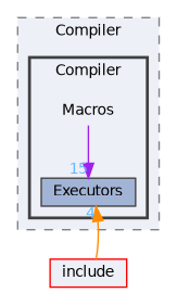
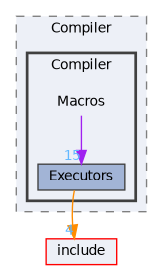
  digraph {
    compound=true
    node [fontname=Helvetica fontsize=10 shape=box style=filled]
    edge [fontcolor=steelblue1 fontname=Helvetica fontsize=10 labeldistance=1.5 labelfontname=Helvetica labelfontsize=10]
    n1 [height=0.2 label=Macros shape=plaintext width=0.4 style=""]
    n2 [color=grey25 fillcolor="#a2b4d6" height=0.2 label=Executors width=0.4]
    n3 [color=red fillcolor="#edf0f7" height=0.2 label=include width=0.4]
    subgraph cluster_1 {
      bgcolor="#edf0f7"
      fontname=Helvetica
      fontsize=10
      label=Compiler
      pencolor=grey50
      style="filled,dashed"
      subgraph cluster_2 {
        bgcolor="#edf0f7"
        fontname=Helvetica
        fontsize=10
        label=Compiler
        pencolor=grey25
        style="filled,bold"
        n1
        n2
      }
    }
    n1 -> n2 [color=purple headlabel=15]
-   n3 -> n2 [color=darkorange headlabel=4]
+   n2 -> n3 [color=darkorange headlabel=4]
  }
